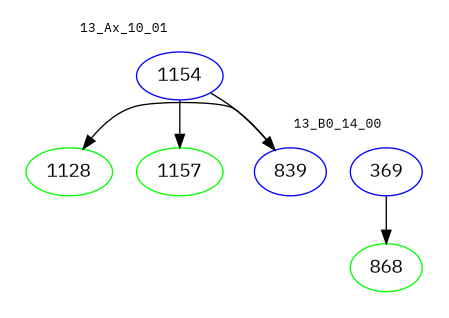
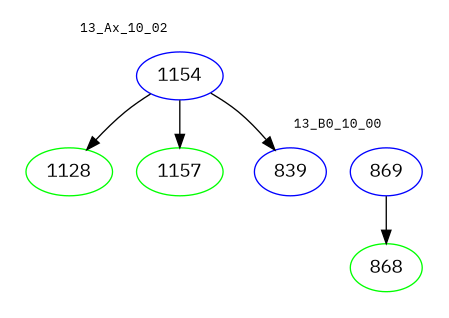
  digraph {
    fontname="IBM Plex Mono"
    node [color=blue fontname="IBM Plex Mono"]
    edge [color=black fontname="IBM Plex Mono"]
    n1 [label=1154]
    n2 [color=green label=1128]
    n3 [color=green label=1157]
-   n4 [label=369]
+   n4 [label=869]
    n5 [label=839]
    n6 [color=green label=868]
    subgraph cluster_1 {
      color=white
      fontsize=10
-     label="13_Ax_10_01"
+     label="13_Ax_10_02"
      n1
      n2
      n3
    }
    subgraph cluster_2 {
      color=white
      fontsize=10
-     label="13_B0_14_00"
+     label="13_B0_10_00"
      n4
      n5
      n6
    }
-   n5 -> n2
+   n1 -> n2
    n1 -> n3
    n1 -> n5
    n4 -> n6
  }
